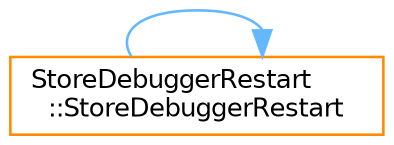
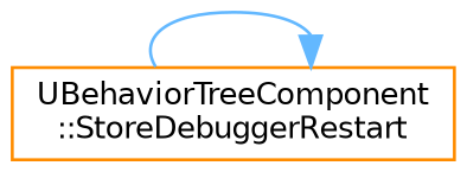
  digraph {
    rankdir=LR
-   n1 [color=darkorange fillcolor=white fontcolor=black fontname=Helvetica fontsize=10 height=0.2 label="StoreDebuggerRestart\l::StoreDebuggerRestart" shape=box style=filled width=0.4]
+   n1 [color=darkorange fillcolor=white fontcolor=black fontname=Helvetica fontsize=10 height=0.2 label="UBehaviorTreeComponent\l::StoreDebuggerRestart" shape=box style=filled width=0.4]
    n1 -> n1 [color=steelblue1 fontname=Helvetica fontsize=10 labelfontname=Helvetica labelfontsize=10 style=solid]
  }
